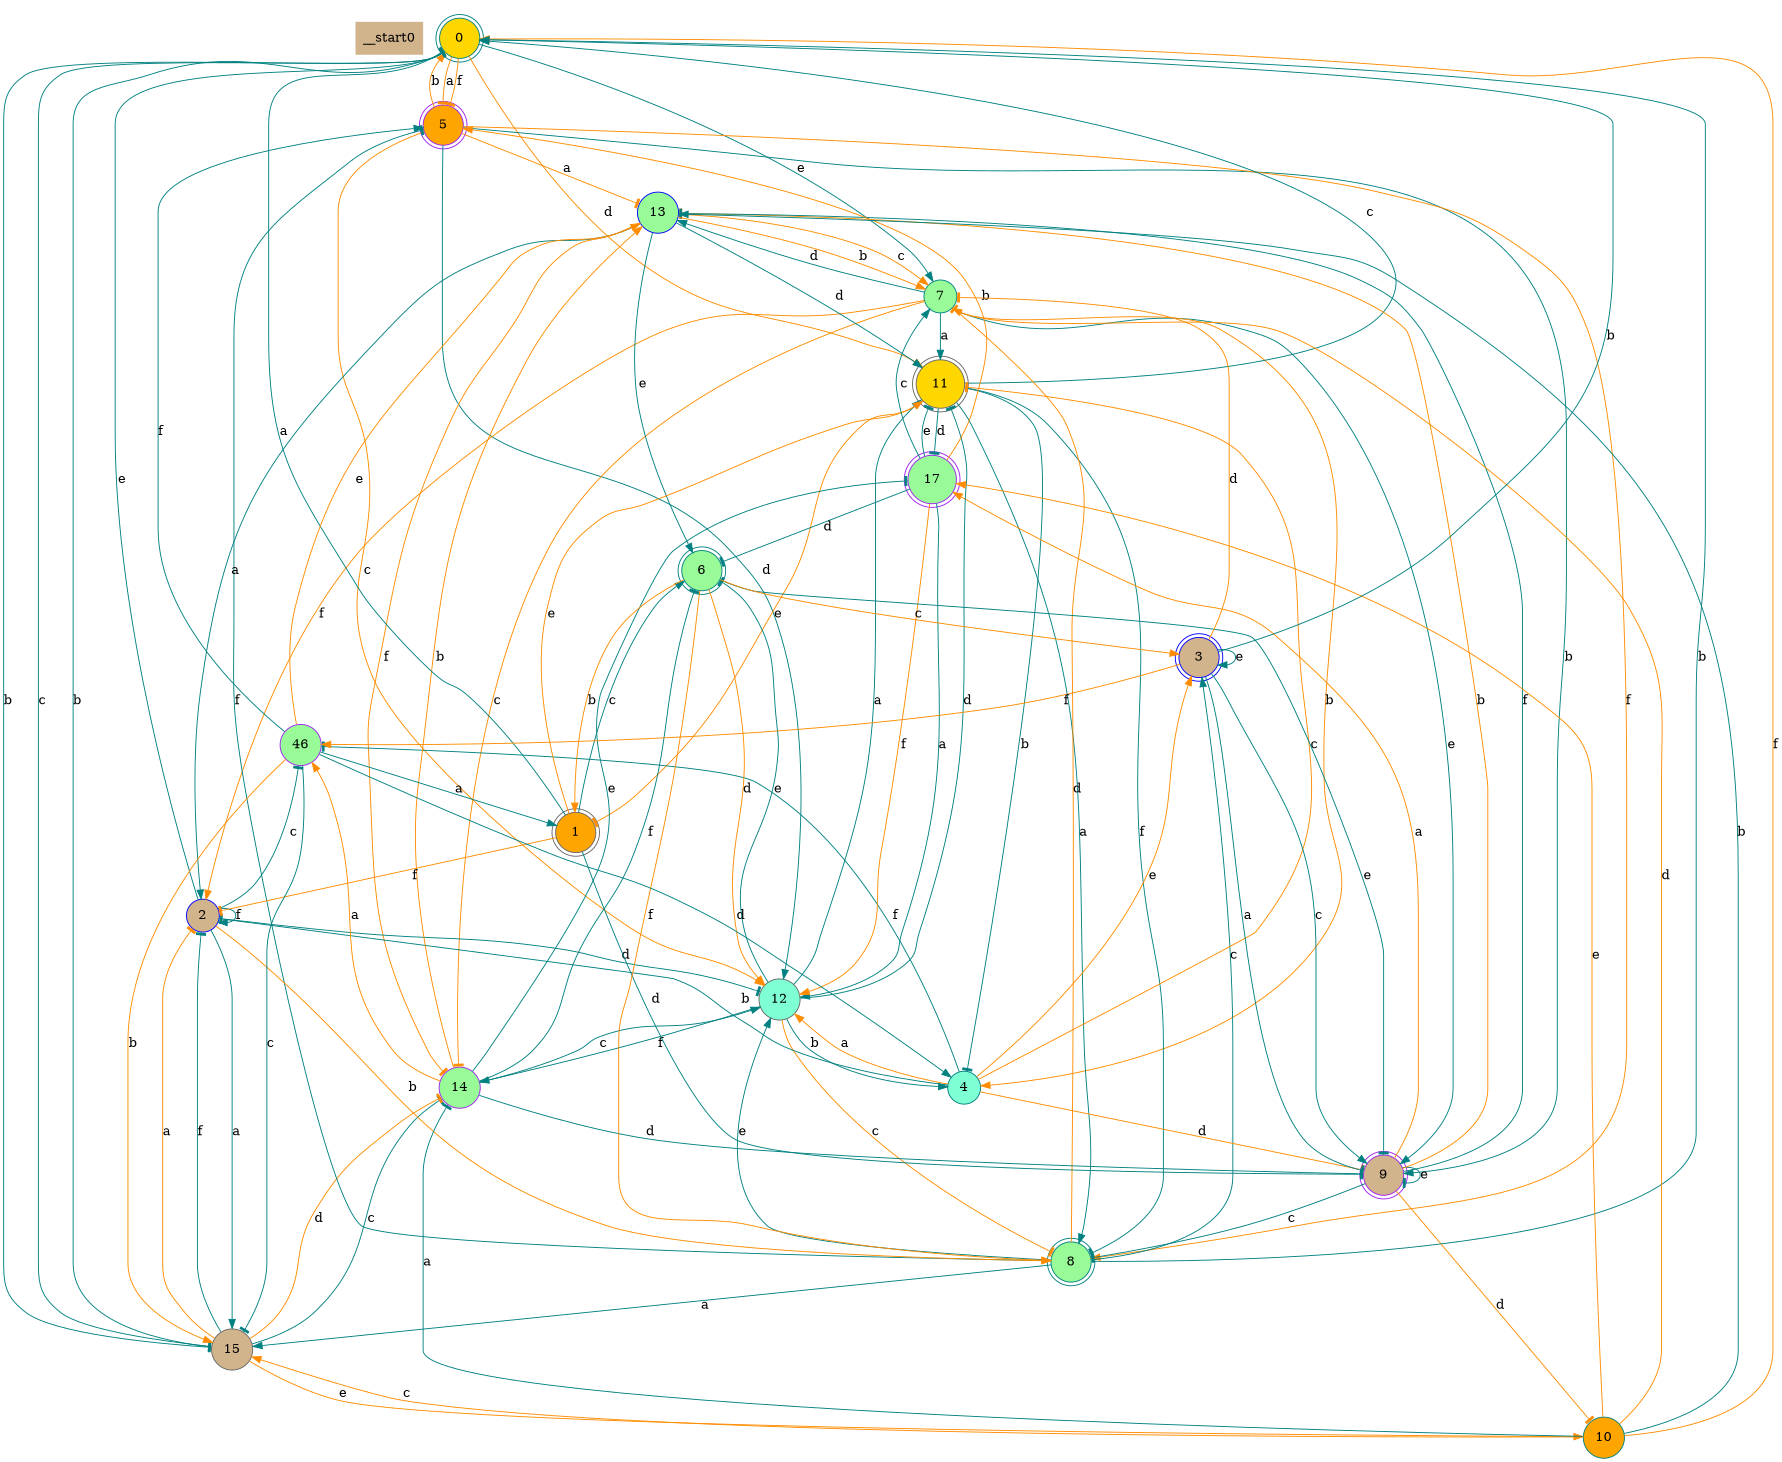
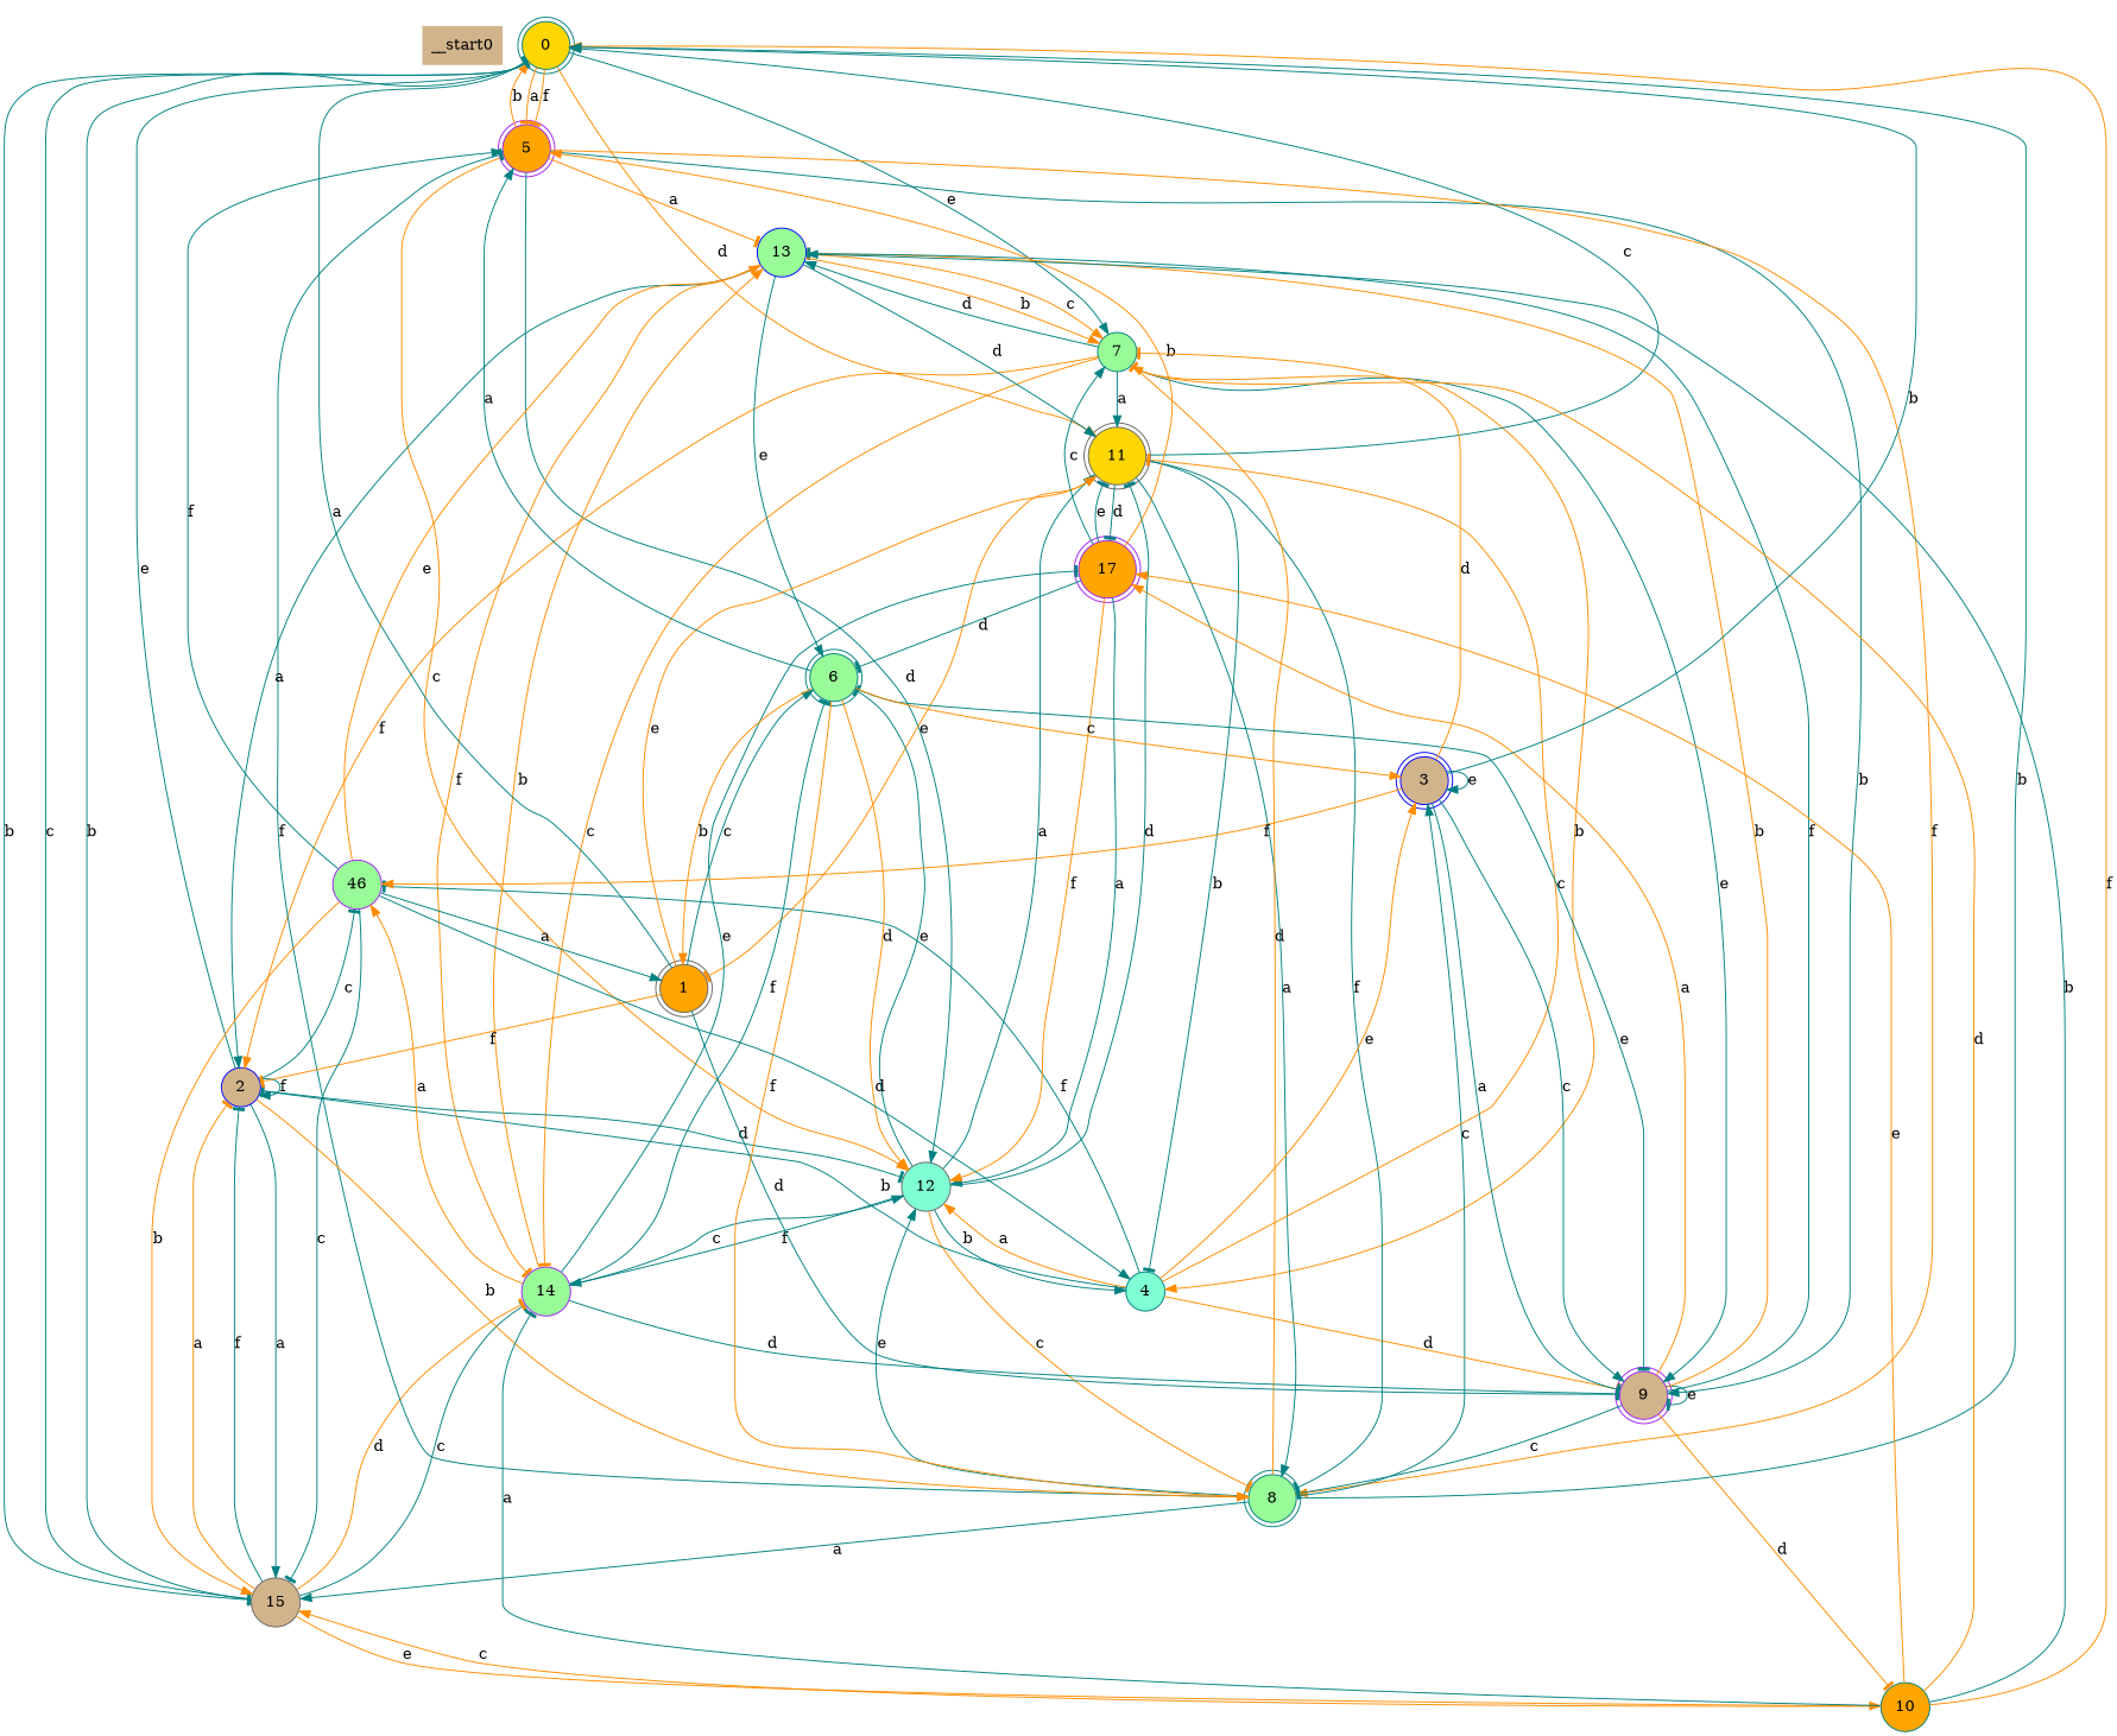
  digraph {
    rankdir=TB
    node [color=teal fillcolor=palegreen shape=doublecircle style=filled]
    edge [arrowhead=normal color=teal]
    __start0 [color=gray40 fillcolor=tan shape=none]
    n2 [fillcolor=gold label=0 style="rounded,filled"]
    n3 [color=purple fillcolor=orange label=5 style="rounded,filled"]
    n4 [label=7 shape=circle]
    n5 [color=gray40 fillcolor=gold label=11 style="rounded,filled"]
    n6 [color=gray40 fillcolor=tan label=15 shape=circle]
    n7 [color=purple fillcolor=tan label=9 style="rounded,filled"]
    n8 [label=8 style="rounded,filled"]
    n9 [color=gray40 fillcolor=aquamarine label=12 shape=circle]
    n10 [color=blue label=13 shape=circle]
    n11 [color=blue fillcolor=tan label=2 shape=circle]
    n12 [fillcolor=aquamarine label=4 shape=circle]
    n13 [color=purple label=14 shape=circle]
    n14 [color=gray40 fillcolor=orange label=1 style="rounded,filled"]
-   n15 [color=purple label=17 style="rounded,filled"]
+   n15 [color=purple fillcolor=orange label=17 style="rounded,filled"]
    n16 [fillcolor=orange label=10 shape=circle]
    n17 [label=6 style="rounded,filled"]
    n18 [color=purple label=46 shape=circle]
    n19 [color=blue fillcolor=tan label=3 style="rounded,filled"]
    n2 -> n3 [arrowhead=tee color=darkorange label=a]
    n2 -> n3 [arrowhead=tee color=darkorange label=f]
    n2 -> n4 [label=e]
    n2 -> n5 [color=darkorange label=d]
    n2 -> n6 [arrowhead=tee label=b]
    n2 -> n6 [arrowhead=tee label=c]
    n3 -> n2 [color=darkorange label=b]
    n3 -> n7 [label=b]
    n3 -> n8 [color=darkorange label=f]
    n3 -> n9 [color=darkorange label=c]
    n3 -> n9 [label=d]
    n3 -> n10 [arrowhead=tee color=darkorange label=a]
    n4 -> n5 [label=a]
    n4 -> n7 [label=e]
    n4 -> n10 [label=d]
    n4 -> n11 [color=darkorange label=f]
    n4 -> n12 [color=darkorange label=b]
    n4 -> n13 [arrowhead=tee color=darkorange label=c]
    n5 -> n2 [label=c]
    n5 -> n8 [label=a]
    n5 -> n8 [arrowhead=tee label=f]
    n5 -> n12 [arrowhead=tee label=b]
    n5 -> n14 [arrowhead=tee color=darkorange label=e]
    n5 -> n15 [arrowhead=tee label=d]
    n6 -> n2 [arrowhead=tee label=b]
    n6 -> n11 [arrowhead=tee color=darkorange label=a]
    n6 -> n11 [arrowhead=tee label=f]
    n6 -> n13 [arrowhead=tee label=c]
    n6 -> n13 [arrowhead=tee color=darkorange label=d]
    n6 -> n16 [color=darkorange label=e]
    n7 -> n7 [arrowhead=tee label=e]
    n7 -> n8 [arrowhead=tee label=c]
    n7 -> n10 [arrowhead=tee color=darkorange label=b]
    n7 -> n10 [arrowhead=tee label=f]
    n7 -> n15 [color=darkorange label=a]
    n7 -> n16 [arrowhead=tee color=darkorange label=d]
    n8 -> n2 [label=b]
    n8 -> n3 [arrowhead=tee label=f]
    n8 -> n4 [arrowhead=tee color=darkorange label=d]
    n8 -> n6 [label=a]
    n8 -> n9 [label=e]
    n8 -> n19 [label=c]
    n9 -> n5 [label=a]
    n9 -> n5 [arrowhead=tee label=d]
    n9 -> n8 [arrowhead=tee color=darkorange label=c]
    n9 -> n12 [label=b]
    n9 -> n13 [label=f]
    n9 -> n17 [arrowhead=tee label=e]
    n10 -> n4 [color=darkorange label=b]
    n10 -> n4 [color=darkorange label=c]
    n10 -> n5 [label=d]
    n10 -> n11 [label=a]
    n10 -> n13 [arrowhead=tee color=darkorange label=f]
    n10 -> n17 [label=e]
    n11 -> n2 [arrowhead=tee label=e]
    n11 -> n6 [label=a]
    n11 -> n8 [color=darkorange label=b]
    n11 -> n9 [arrowhead=tee label=d]
    n11 -> n11 [label=f]
    n11 -> n18 [arrowhead=tee label=c]
    n12 -> n5 [arrowhead=tee color=darkorange label=c]
    n12 -> n7 [arrowhead=tee color=darkorange label=d]
    n12 -> n9 [color=darkorange label=a]
    n12 -> n11 [arrowhead=tee label=b]
    n12 -> n18 [arrowhead=tee label=f]
    n12 -> n19 [color=darkorange label=e]
    n13 -> n7 [arrowhead=tee label=d]
    n13 -> n9 [label=c]
    n13 -> n10 [color=darkorange label=b]
    n13 -> n15 [arrowhead=tee label=e]
    n13 -> n17 [arrowhead=tee label=f]
    n13 -> n18 [color=darkorange label=a]
    n14 -> n2 [arrowhead=tee label=a]
    n14 -> n5 [color=darkorange label=e]
    n14 -> n7 [arrowhead=tee label=d]
    n14 -> n11 [arrowhead=tee color=darkorange label=f]
    n14 -> n17 [label=c]
    n15 -> n3 [color=darkorange label=b]
    n15 -> n4 [label=c]
    n15 -> n5 [arrowhead=tee label=e]
    n15 -> n9 [label=a]
    n15 -> n9 [color=darkorange label=f]
    n15 -> n17 [arrowhead=tee label=d]
    n16 -> n2 [color=darkorange label=f]
    n16 -> n4 [color=darkorange label=d]
    n16 -> n6 [color=darkorange label=c]
    n16 -> n10 [label=b]
    n16 -> n13 [arrowhead=tee label=a]
    n16 -> n15 [color=darkorange label=e]
+   n17 -> n3 [label=a]
    n17 -> n7 [arrowhead=tee label=e]
    n17 -> n8 [color=darkorange label=f]
    n17 -> n9 [color=darkorange label=d]
    n17 -> n14 [color=darkorange label=b]
    n17 -> n19 [color=darkorange label=c]
    n18 -> n3 [label=f]
    n18 -> n6 [color=darkorange label=b]
    n18 -> n6 [arrowhead=tee label=c]
    n18 -> n10 [color=darkorange label=e]
    n18 -> n12 [label=d]
    n18 -> n14 [label=a]
    n19 -> n2 [label=b]
    n19 -> n4 [arrowhead=tee color=darkorange label=d]
    n19 -> n7 [arrowhead=tee label=a]
    n19 -> n7 [label=c]
    n19 -> n18 [color=darkorange label=f]
    n19 -> n19 [label=e]
  }
